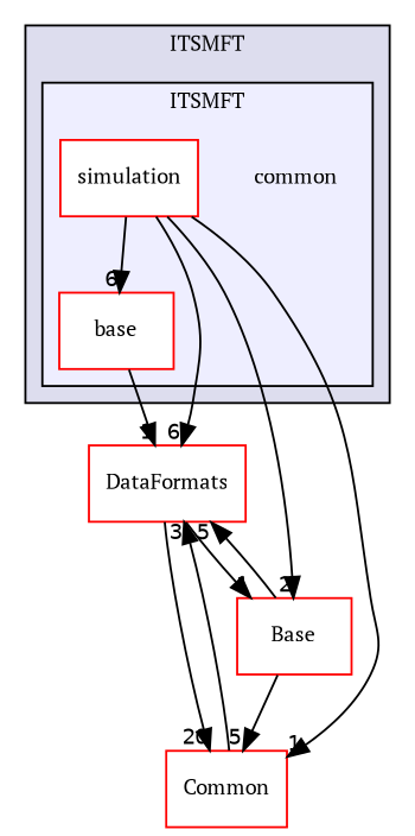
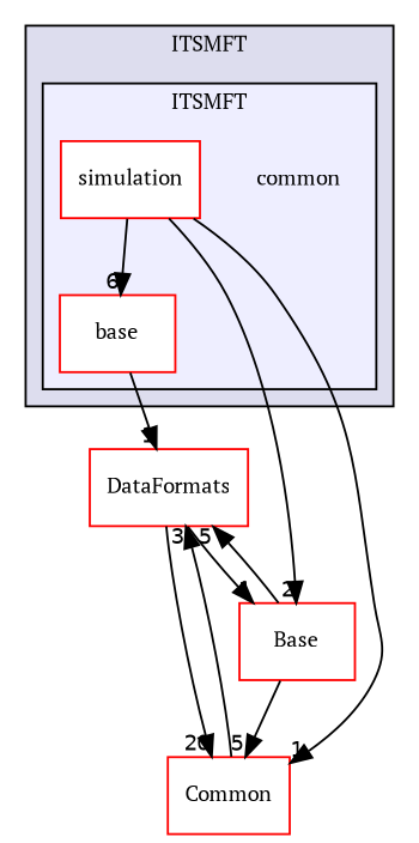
  digraph {
    compound=true
    fontname="PT Serif"
    node [fontname="PT Serif" fontsize=10 shape=box color=red]
    edge [fontname="PT Serif" headlabel=1 labeldistance=1.5 labelfontname=Helvetica labelfontsize=10]
    n1 [label=common shape=plaintext color=""]
    n2 [fillcolor=white label=base style=filled]
    n3 [fillcolor=white label=simulation style=filled]
    n4 [label=DataFormats]
    n5 [label=Common]
    n6 [label=Base]
    subgraph cluster_1 {
      bgcolor="#ddddee"
      fontsize=10
      label=ITSMFT
      pencolor=black
      subgraph cluster_2 {
        bgcolor="#eeeeff"
        fontsize=10
        label=ITSMFT
        pencolor=black
        n1
        n2
        n3
      }
    }
    n2 -> n4
    n3 -> n2 [headlabel=6]
-   n3 -> n4 [headlabel=6]
    n3 -> n5
    n3 -> n6 [headlabel=2]
    n4 -> n5 [headlabel=20]
    n4 -> n6
    n5 -> n4 [headlabel=3]
    n6 -> n4 [headlabel=5]
    n6 -> n5 [headlabel=5]
  }
